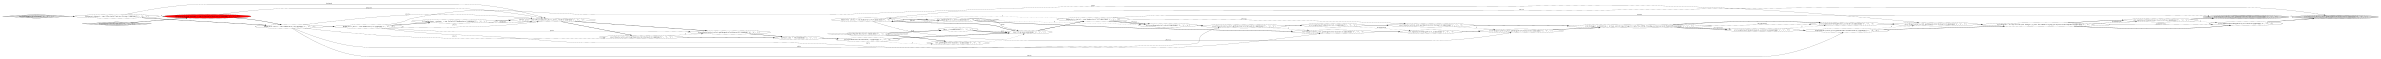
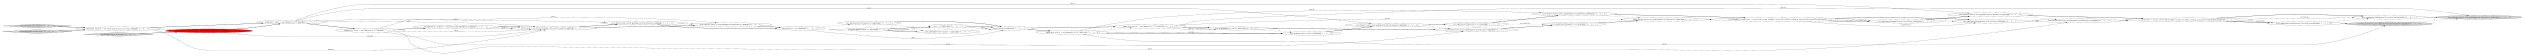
  digraph {
    fontname="Source Code Pro"
    rankdir=LR
    node [fillcolor=white fontname="Source Code Pro" shape=ellipse style=filled]
    edge [fontname="Source Code Pro" style=bold]
    n1 [label="assertEquals(xAxis2,plot.getDomainAxisForDataset(0))@@@21@@@['1', '1', '0']"]
    n2 [label="assertEquals(yAxis2,plot.getRangeAxisForDataset(0))@@@21@@@['0', '0', '1']"]
    n3 [label="List<Integer> axisIndices = Arrays.asList(new Integer((((edu.fdu.CPPDG.tinypdg.pe.ExpressionInfo@1bd9f6)@@@22@@@['1', '1', '1']"]
    n4 [label="plot.mapDatasetToDomainAxes(0,axisIndices)@@@25@@@['1', '1', '0']"]
    n5 [label="plot.mapDatasetToRangeAxes(0,axisIndices)@@@25@@@['0', '0', '1']"]
    n6 [fillcolor=red label="XYDataset<String> dataset = new XYSeriesCollection<>()@@@3@@@['0', '1', '0']"]
    n7 [label="NumberAxis xAxis = new NumberAxis(\"X\")@@@4@@@['1', '1', '1']"]
    n8 [label="XYPlot plot = new XYPlot(dataset,xAxis,yAxis,renderer)@@@7@@@['1', '1', '1']"]
    n9 [label="assertEquals(xAxis,plot.getDomainAxisForDataset(0))@@@19@@@['1', '1', '0']"]
    n10 [label="assertEquals(xAxis,plot.getDomainAxisForDataset(0))@@@26@@@['1', '1', '0']"]
    n11 [label="NumberAxis yAxis = new NumberAxis(\"Y\")@@@5@@@['1', '1', '1']"]
    n12 [label="assertEquals(xAxis,plot.getDomainAxisForDataset(0))@@@8@@@['1', '1', '0']"]
    n13 [label="assertEquals(yAxis,plot.getRangeAxisForDataset(0))@@@8@@@['0', '0', '1']"]
    n14 [label="pass = true@@@14@@@['1', '1', '1']"]
    n15 [label="assertTrue(pass)@@@16@@@['1', '1', '1']"]
    n16 [label="NumberAxis yAxis2 = new NumberAxis(\"Y2\")@@@17@@@['0', '0', '1']"]
    n17 [label="NumberAxis xAxis2 = new NumberAxis(\"X2\")@@@17@@@['1', '1', '0']"]
    n18 [fillcolor=lightgray label="testGetRangeAxisForDataset['0', '0', '1']" shape=diamond]
    n19 [label="XYDataset dataset = new XYSeriesCollection<String>()@@@3@@@['1', '0', '1']"]
    n20 [label="plot.mapDatasetToDomainAxis(0,1)@@@20@@@['1', '1', '0']"]
    n21 [label="assertEquals(yAxis,plot.getRangeAxisForDataset(0))@@@19@@@['0', '0', '1']"]
    n22 [label="plot.mapDatasetToRangeAxis(0,1)@@@20@@@['0', '0', '1']"]
    n23 [label="assertEquals(yAxis,plot.getRangeAxisForDataset(0))@@@26@@@['0', '0', '1']"]
    n24 [label="axisIndices = Arrays.asList(new Integer((((edu.fdu.CPPDG.tinypdg.pe.ExpressionInfo@1bda10)@@@27@@@['1', '1', '1']"]
    n25 [label="XYItemRenderer renderer = new DefaultXYItemRenderer()@@@6@@@['1', '1', '1']"]
    n26 [label="boolean pass = false@@@9@@@['1', '1', '1']"]
    n27 [label="plot.setRangeAxis(1,yAxis2)@@@18@@@['0', '0', '1']" shape=diamond]
    n28 [label="plot.setDomainAxis(1,xAxis2)@@@18@@@['1', '1', '0']"]
    n29 [label="plot.getRangeAxisForDataset(-1)@@@11@@@['0', '0', '1']"]
    n30 [fillcolor=lightgray label="assertEquals(yAxis2,plot.getRangeAxisForDataset(0))@@@31@@@['0', '0', '1']"]
    n31 [fillcolor=lightgray label="assertEquals(xAxis2,plot.getDomainAxisForDataset(0))@@@31@@@['1', '1', '0']"]
    n32 [label="IllegalArgumentException e@@@13@@@['1', '1', '1']" shape=diamond]
    n33 [label="plot.getDomainAxisForDataset(-1)@@@11@@@['1', '1', '0']"]
    n34 [label="plot.mapDatasetToRangeAxes(0,axisIndices)@@@30@@@['0', '0', '1']"]
    n35 [label="plot.mapDatasetToDomainAxes(0,axisIndices)@@@30@@@['1', '1', '0']"]
+   n36 [fillcolor=lightgray label="testGetDomainAxisForDataset['1', '0', '0']" shape=diamond]
    n37 [fillcolor=lightgray label="testGetDomainAxisForDataset['0', '1', '0']" shape=diamond]
    n1 -> n2 [label=0 style=dashed]
    n1 -> n3
    n2 -> n3
    n3 -> n4
    n3 -> n4 [label=axisIndices style=solid]
    n3 -> n5
    n3 -> n5 [label=axisIndices style=solid]
    n4 -> n5 [label=0 style=dashed]
    n4 -> n10
    n5 -> n23
    n6 -> n7
    n6 -> n8 [label=dataset style=solid]
    n7 -> n8 [label=xAxis style=solid]
    n7 -> n9 [label=xAxis style=solid]
    n7 -> n10 [label=xAxis style=solid]
    n7 -> n11
    n7 -> n12 [label=xAxis style=solid]
    n8 -> n12
    n8 -> n13
    n9 -> n20
    n9 -> n21 [label=0 style=dashed]
    n10 -> n23 [label=0 style=dashed]
    n10 -> n24
    n11 -> n8 [label=yAxis style=solid]
    n11 -> n13 [label=yAxis style=solid]
    n11 -> n21 [label=yAxis style=solid]
    n11 -> n23 [label=yAxis style=solid]
    n11 -> n25
    n12 -> n13 [label=0 style=dashed]
    n12 -> n26
    n13 -> n26
    n14 -> n15 [label=pass style=solid]
    n14 -> n15
    n15 -> n16
    n15 -> n17
    n16 -> n2 [label=yAxis2 style=solid]
    n16 -> n27
    n16 -> n27 [label=yAxis2 style=solid]
    n16 -> n30 [label=yAxis2 style=solid]
    n17 -> n1 [label=xAxis2 style=solid]
    n17 -> n16 [label=0 style=dashed]
    n17 -> n28 [label=xAxis2 style=solid]
    n17 -> n28
    n17 -> n31 [label=xAxis2 style=solid]
    n18 -> n19
    n19 -> n6 [label=0 style=dashed]
    n19 -> n7
    n19 -> n8 [label=dataset style=solid]
    n20 -> n1
    n20 -> n22 [label=axisIndices style=dashed]
    n21 -> n22
    n22 -> n2
    n23 -> n24
    n24 -> n34
    n24 -> n34 [label=axisIndices style=solid]
    n24 -> n35
    n24 -> n35 [label=axisIndices style=solid]
    n25 -> n8
    n25 -> n8 [label=renderer style=solid]
-   n27 -> n15 [label=pass style=solid]
-   n26 -> n33
+   n26 -> n15 [label=pass style=solid]
+   n26 -> n33 [style=dashed]
    n27 -> n21
    n27 -> n28 [label=0 style=dashed]
    n28 -> n9
    n29 -> n15 [style=dashed]
    n31 -> n30 [label=0 style=dashed]
    n32 -> n14
    n32 -> n14 [label=true style=dotted]
    n32 -> n29
    n33 -> n15
    n33 -> n29 [label=0 style=dashed]
    n34 -> n30
    n35 -> n31
    n35 -> n34 [label=0 style=dashed]
+   n36 -> n19
    n37 -> n6
  }
